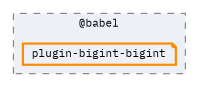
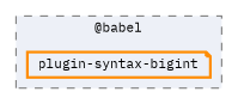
  digraph {
    compound=true
    fontname="IBM Plex Mono"
-   n1 [color=darkorange fillcolor="#edf0f7" fontname="IBM Plex Mono" fontsize=10 height=0.2 label="plugin-bigint-bigint" shape=note style="filled,bold" width=0.4]
+   n1 [color=darkorange fillcolor="#edf0f7" fontname="IBM Plex Mono" fontsize=10 height=0.2 label="plugin-syntax-bigint" shape=note style="filled,bold" width=0.4]
    subgraph cluster_1 {
      bgcolor="#edf0f7"
      fontsize=10
      label="@babel"
      pencolor=grey50
      style="filled,dashed"
      n1
    }
  }
